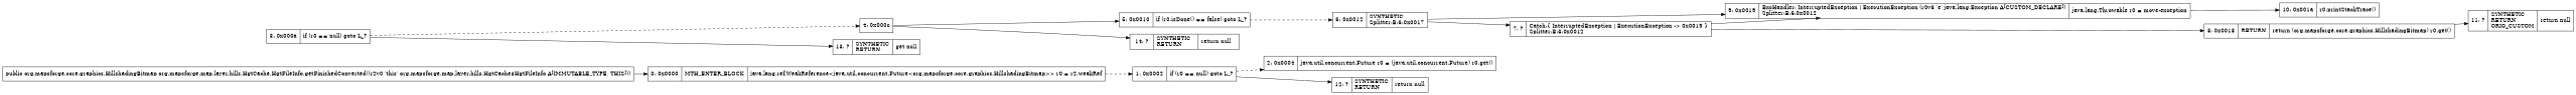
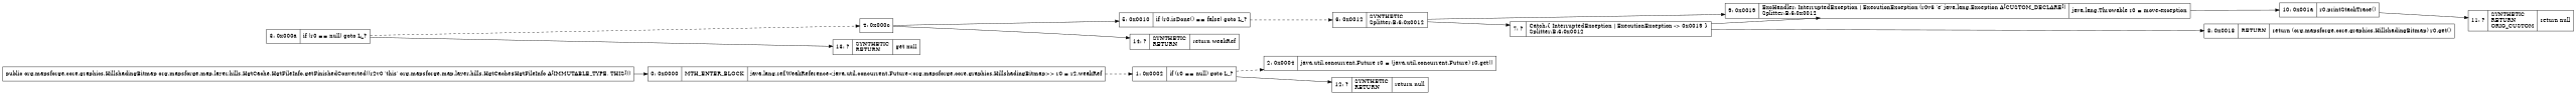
  digraph {
    rankdir=LR
    node [shape=record]
    n1 [label="{0\:\ 0x0000|MTH_ENTER_BLOCK\l|java.lang.ref.WeakReference\<java.util.concurrent.Future\<org.mapsforge.core.graphics.HillshadingBitmap\>\> r0 = r2.weakRef\l}"]
    n2 [label="{1\:\ 0x0002|if (r0 == null) goto L_?\l}"]
    n3 [label="{2\:\ 0x0004|java.util.concurrent.Future r0 = (java.util.concurrent.Future) r0.get()\l}"]
    n4 [label="{12\:\ ?|SYNTHETIC\lRETURN\l|return null\l}"]
    n5 [label="{3\:\ 0x000a|if (r0 == null) goto L_?\l}"]
    n6 [label="{4\:\ 0x000c}"]
    n7 [label="{13\:\ ?|SYNTHETIC\lRETURN\l|get null\l}"]
    n8 [label="{5\:\ 0x0010|if (r0.isDone() == false) goto L_?\l}"]
-   n9 [label="{14\:\ ?|SYNTHETIC\lRETURN\l|return null\l}"]
-   n10 [label="{6\:\ 0x0012|SYNTHETIC\lSplitter:B:6:0x0017\l}"]
+   n9 [label="{14\:\ ?|SYNTHETIC\lRETURN\l|return weakRef\l}"]
+   n10 [label="{6\:\ 0x0012|SYNTHETIC\lSplitter:B:6:0x0012\l}"]
    n11 [label="{7\:\ ?|Catch:\{ InterruptedException \| ExecutionException \-\> 0x0019 \}\lSplitter:B:6:0x0012\l}"]
    n12 [label="{9\:\ 0x0019|ExcHandler: InterruptedException \| ExecutionException (r0v6 'e' java.lang.Exception A[CUSTOM_DECLARE])\lSplitter:B:6:0x0012\l|java.lang.Throwable r0 = move\-exception\l}"]
    n13 [label="{8\:\ 0x0018|RETURN\l|return (org.mapsforge.core.graphics.HillshadingBitmap) r0.get()\l}"]
    n14 [label="{10\:\ 0x001a|r0.printStackTrace()\l}"]
    n15 [label="{11\:\ ?|SYNTHETIC\lRETURN\lORIG_CUSTOM\l|return null\l}"]
    n16 [label="{public org.mapsforge.core.graphics.HillshadingBitmap org.mapsforge.map.layer.hills.HgtCache.HgtFileInfo.getFinishedConverted((r2v0 'this' org.mapsforge.map.layer.hills.HgtCache$HgtFileInfo A[IMMUTABLE_TYPE, THIS])) }"]
    n1 -> n2 [style=dashed]
    n2 -> n3 [style=dashed]
    n2 -> n4
    n5 -> n6 [style=dashed]
    n5 -> n7
    n6 -> n8
    n6 -> n9
    n8 -> n10 [style=dashed]
    n10 -> n11
    n10 -> n12
    n11 -> n12
    n11 -> n13
    n12 -> n14
-   n13 -> n15
+   n14 -> n15
    n16 -> n1
  }
